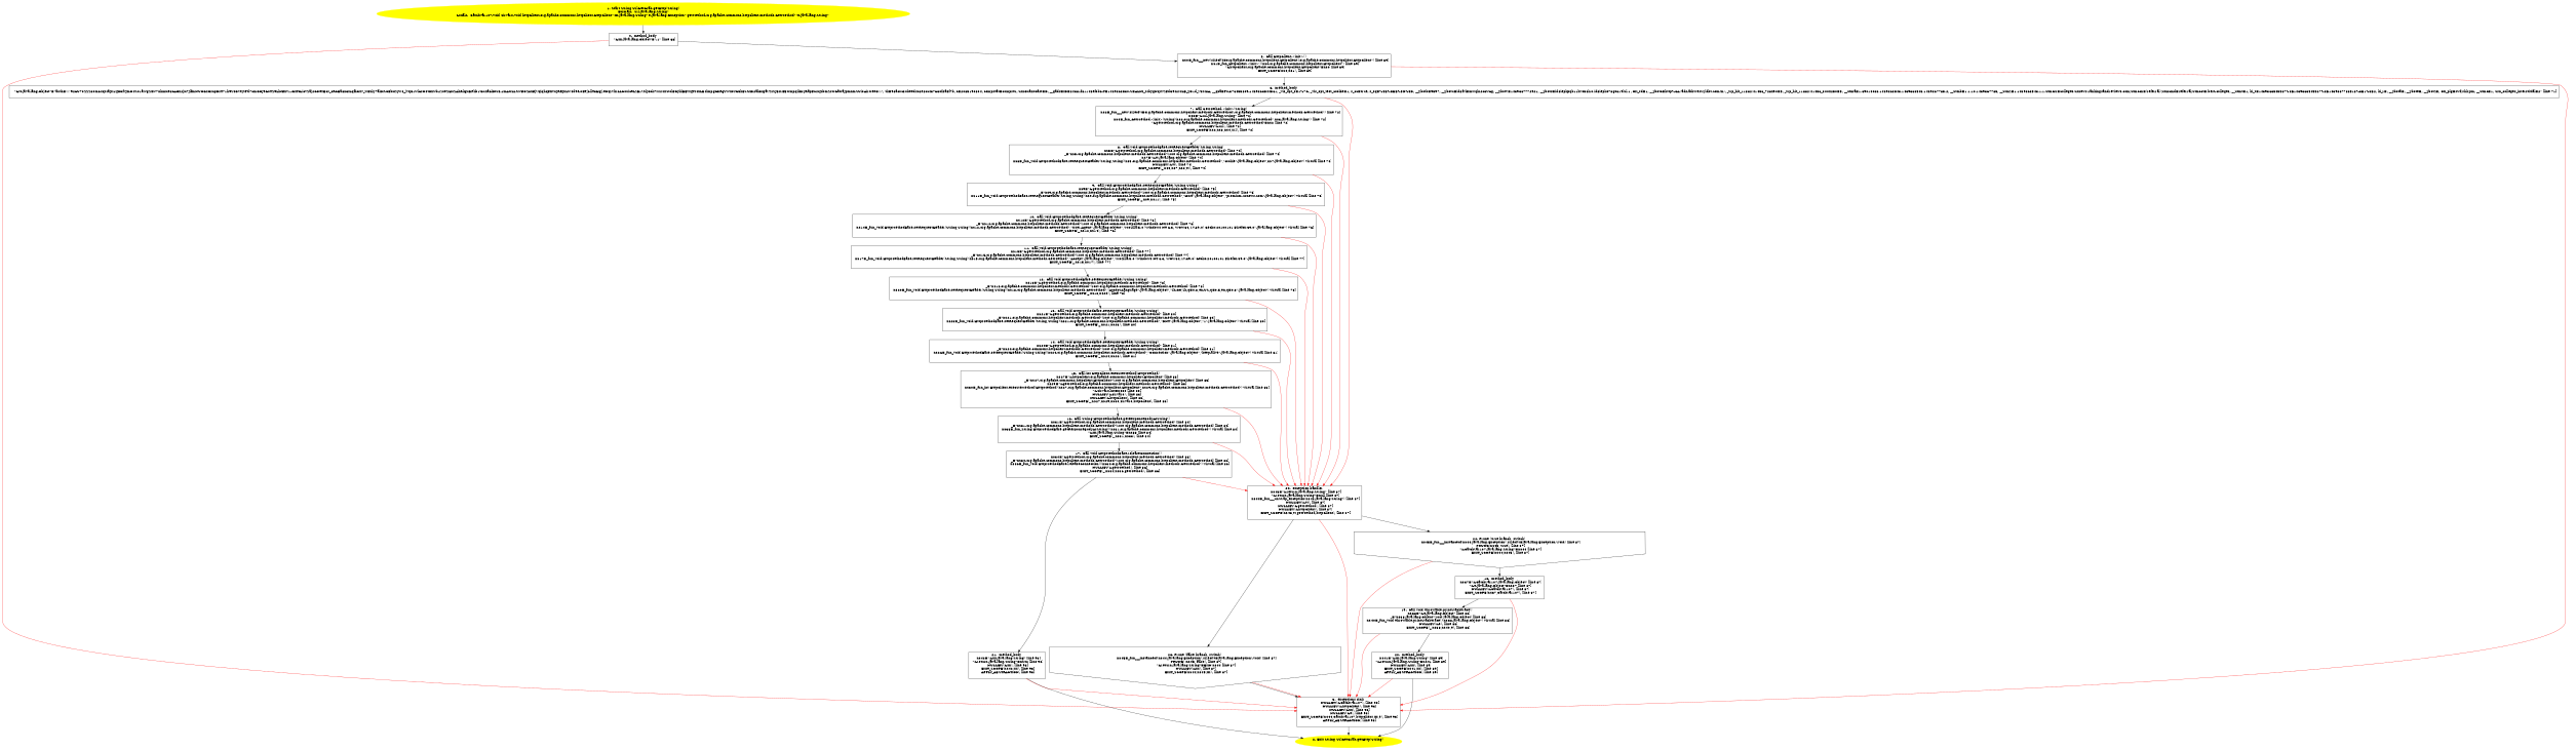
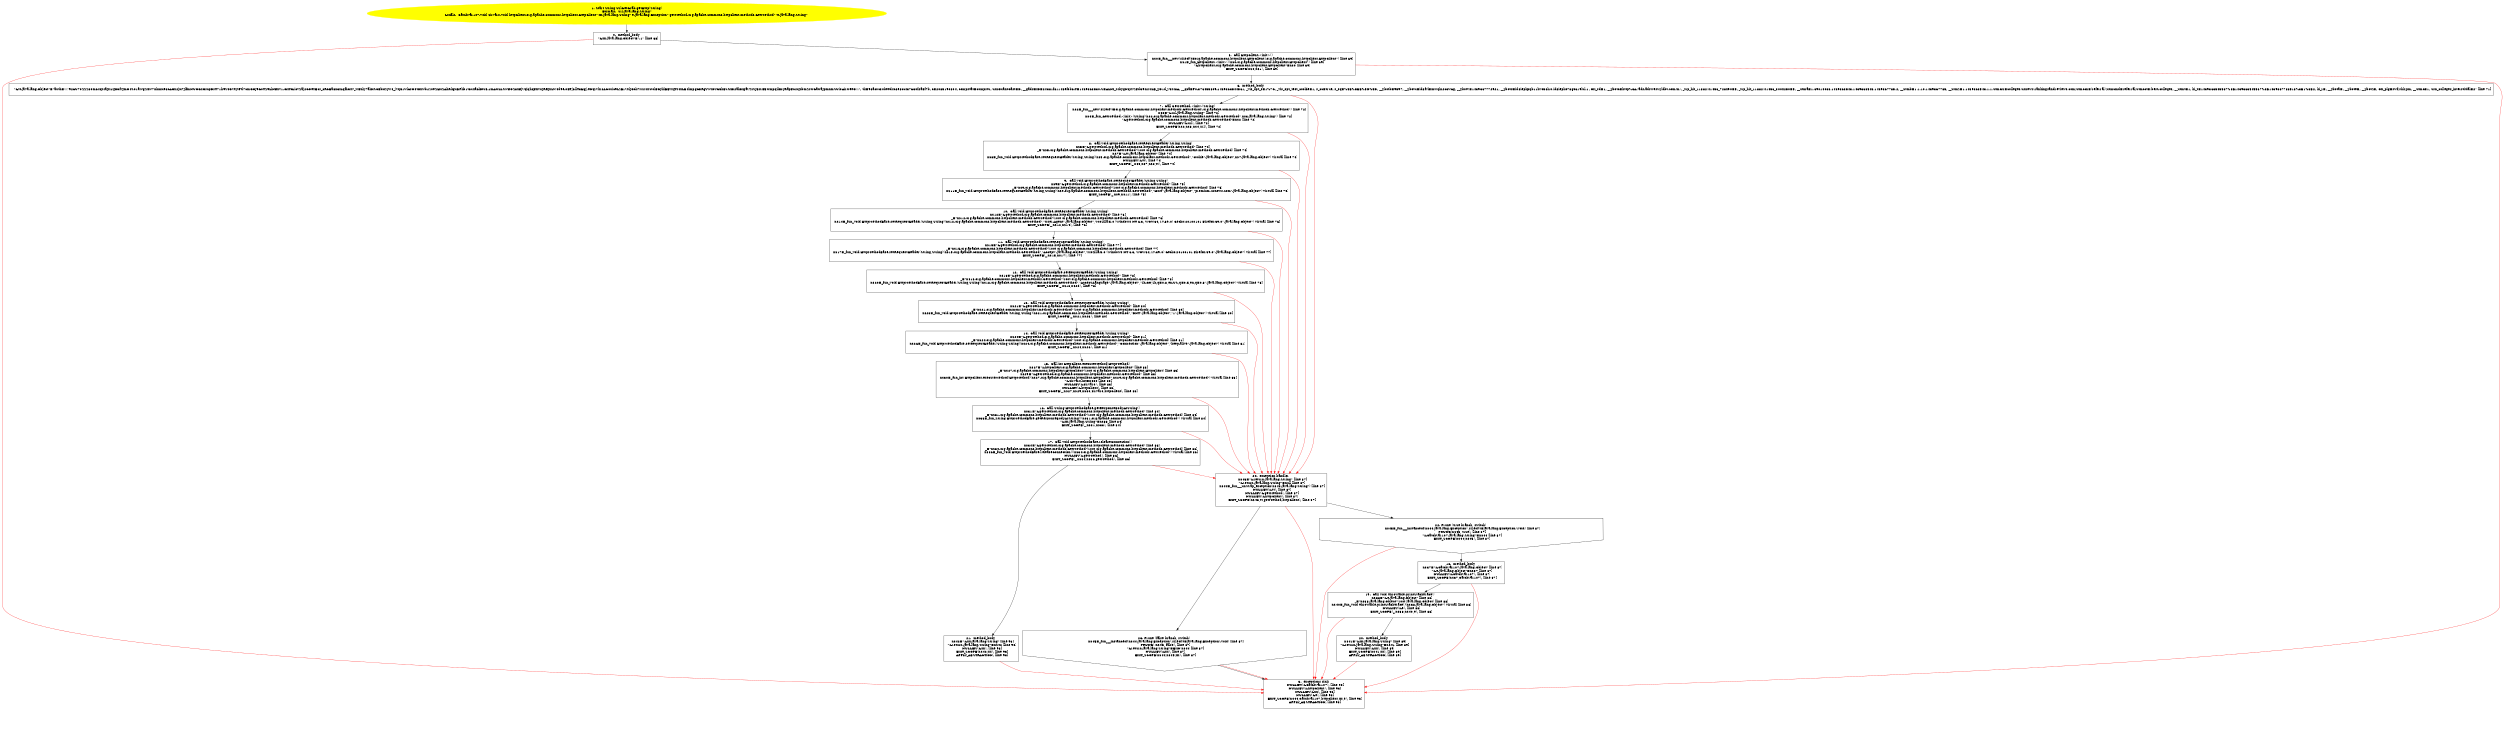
  digraph {
    node [shape=box]
    n1 [color=yellow label="1: Start String UrlGetGrab.getHttp(String)\nFormals:  url:java.lang.String*\nLocals:  CatchVar107:void $irvar0:void httpClient:org.apache.commons.httpclient.HttpClient* xx:java.lang.String* e:java.lang.Exception* getMethod:org.apache.commons.httpclient.methods.GetMethod* tt:java.lang.String* \n  " style=filled shape=""]
    n2 [label="4:  method_body \n   *&xx:java.lang.Object*=\"-1\" [line 68]\n "]
    n3 [label="3:  exceptions sink \n   NULLIFY(&CatchVar107); [line 93]\n  NULLIFY(&httpClient); [line 93]\n  NULLIFY(&xx); [line 93]\n  NULLIFY(&e); [line 93]\n  EXIT_SCOPE(n$44,CatchVar107,httpClient,xx,e); [line 93]\n  APPLY_ABSTRACTION; [line 93]\n "]
    n4 [label="5:  Call HttpClient.<init>() \n   n$0=_fun___new(sizeof(t=org.apache.commons.httpclient.HttpClient):org.apache.commons.httpclient.HttpClient*) [line 69]\n  n$1=_fun_HttpClient.<init>()(n$0:org.apache.commons.httpclient.HttpClient*) [line 69]\n  *&httpClient:org.apache.commons.httpclient.HttpClient*=n$0 [line 69]\n  EXIT_SCOPE(n$0,n$1); [line 69]\n "]
-   n5 [color=yellow label="2: Exit String UrlGetGrab.getHttp(String) \n  " style=filled shape=""]
    n6 [label="6:  method_body \n   *&tt:java.lang.Object*=\"auth=\\\\\\\"926U70ZZZ30m64qMaJX1IJKCfvJmO4S01aWgzXW7nhmK98cAQx2jK7JlfmNUOGxQscpDsT71h9Y4QVtytPtl7cmQOJ9GoTZ9LlNFxv1-CXTcLicvZaj2COeYEcs_cRCBa8n3ILqfhcXV_wFnly7akKSCFbKzyw4_jVq51wl6sO4tKxwb-rz0eZHuZAhRkguBPkb1t6uxa6kNu5-1mAULLSWFOZ8xFjVqiqhqFXv0JRRJxLW4d9e-0FPj6llT3Hgj.eNqrVkrLLCouic9LzE1VslJQck7MrMxU0lFQyklEEvXJTMxLB4lmpgC5RgYWxoYG5kBuSX52ah5IgaVZYrJBsrFBUmpqikmyRapFcrKJsbmZsUGaUaJpmnmSUi0AirUeeQ\\\\\\\"; tk=96ac0c30beed4c8e8cc437630f2a5f7b; c=2085190804; compstat=compstu; usnQuantCast=D; __gads=ID=24381f81148ef0b6:T=1439363530:S=ALNI_MbygNq4VzFdG9nrMLE_yO1d_V3M8A; __qca=P0-376455809-1439363544561; _vis_opt_s=1%7C; _vis_opt_test_cookie=1; s_cc=true; s_sq=%5B%5BB%5D%5D; __ybotb=9597; __ybotu=id8fvkxmwqln2c3w6g; __ybotv=1439367772921; __ybots=id8iepkpqb11hvo56k.0.id8iepko78go619lul.1; OX_sd=1; __ybotc=http%3A//ads-adswest.yldbt.com/m/; _trp_hit_11882/41456_728x90=5; _trp_hit_11882/41456_300x250=5; __utma=1.69014033.1439363543.1439363543.1439367785.2; __utmb=1.1.10.1439367785; __utmz=1.1439363543.1.1.utmcsr=colleges.usnews.rankingsandreviews.com|utmccn=(referral)|utmcmd=referral|utmcct=/best-colleges; __utmt=1; ki_t=1439363545567%3B1439363545567%3B1439367788518%3B1%3B2; ki_r=; __ybota=; __ybote=; __ybotz=; OX_plg=swf|shk|pm; __utmc=1; usn_colleges_interstitial=2\" [line 71]\n "]
    n7 [label="7:  Call GetMethod.<init>(String) \n   n$2=_fun___new(sizeof(t=org.apache.commons.httpclient.methods.GetMethod):org.apache.commons.httpclient.methods.GetMethod*) [line 72]\n  n$3=*&url:java.lang.String* [line 72]\n  n$4=_fun_GetMethod.<init>(String)(n$2:org.apache.commons.httpclient.methods.GetMethod*,n$3:java.lang.String*) [line 72]\n  *&getMethod:org.apache.commons.httpclient.methods.GetMethod*=n$2 [line 72]\n  NULLIFY(&url); [line 72]\n  EXIT_SCOPE(n$2,n$3,n$4,url); [line 72]\n "]
    n8 [label="24:  exception handler \n   n$43=*&return:java.lang.String* [line 87]\n  *&return:java.lang.String*=null [line 87]\n  n$44=_fun___unwrap_exception(n$43:java.lang.String*) [line 87]\n  NULLIFY(&tt); [line 87]\n  NULLIFY(&getMethod); [line 87]\n  NULLIFY(&httpClient); [line 87]\n  EXIT_SCOPE(n$43,tt,getMethod,httpClient); [line 87]\n "]
    n9 [label="8:  Call void HttpMethodBase.setRequestHeader(String,String) \n   n$5=*&getMethod:org.apache.commons.httpclient.methods.GetMethod* [line 74]\n  _=*n$5:org.apache.commons.httpclient.methods.GetMethod*(root org.apache.commons.httpclient.methods.GetMethod) [line 74]\n  n$7=*&tt:java.lang.Object* [line 74]\n  n$8=_fun_void HttpMethodBase.setRequestHeader(String,String)(n$5:org.apache.commons.httpclient.methods.GetMethod*,\"cookie\":java.lang.Object*,n$7:java.lang.Object*) virtual [line 74]\n  NULLIFY(&tt); [line 74]\n  EXIT_SCOPE(_,n$5,n$7,n$8,tt); [line 74]\n "]
    n10 [label="22: Prune (true branch, switch) \n   n$45=_fun___instanceof(n$44:java.lang.Exception*,sizeof(t=java.lang.Exception):void) [line 87]\n  PRUNE(n$45, true); [line 87]\n  *&CatchVar107:java.lang.String*=n$44 [line 87]\n  EXIT_SCOPE(n$44,n$45); [line 87]\n " shape=invhouse]
    n11 [label="23: Prune (false branch, switch) \n   n$45=_fun___instanceof(n$44:java.lang.Exception*,sizeof(t=java.lang.Exception):void) [line 87]\n  PRUNE(!n$45, false); [line 87]\n  *&return:java.lang.String*=EXN n$44 [line 87]\n  NULLIFY(&xx); [line 87]\n  EXIT_SCOPE(n$44,n$45,xx); [line 87]\n " shape=invhouse]
    n12 [label="9:  Call void HttpMethodBase.setRequestHeader(String,String) \n   n$9=*&getMethod:org.apache.commons.httpclient.methods.GetMethod* [line 75]\n  _=*n$9:org.apache.commons.httpclient.methods.GetMethod*(root org.apache.commons.httpclient.methods.GetMethod) [line 75]\n  n$11=_fun_void HttpMethodBase.setRequestHeader(String,String)(n$9:org.apache.commons.httpclient.methods.GetMethod*,\"Host\":java.lang.Object*,\"premium.usnews.com\":java.lang.Object*) virtual [line 75]\n  EXIT_SCOPE(_,n$9,n$11); [line 75]\n "]
    n13 [label="10:  Call void HttpMethodBase.setRequestHeader(String,String) \n   n$12=*&getMethod:org.apache.commons.httpclient.methods.GetMethod* [line 76]\n  _=*n$12:org.apache.commons.httpclient.methods.GetMethod*(root org.apache.commons.httpclient.methods.GetMethod) [line 76]\n  n$14=_fun_void HttpMethodBase.setRequestHeader(String,String)(n$12:org.apache.commons.httpclient.methods.GetMethod*,\"User-Agent\":java.lang.Object*,\"Mozilla/5.0 (Windows NT 6.3; WOW64; rv:39.0) Gecko/20100101 Firefox/39.0\":java.lang.Object*) virtual [line 76]\n  EXIT_SCOPE(_,n$12,n$14); [line 76]\n "]
    n14 [label="11:  Call void HttpMethodBase.setRequestHeader(String,String) \n   n$15=*&getMethod:org.apache.commons.httpclient.methods.GetMethod* [line 77]\n  _=*n$15:org.apache.commons.httpclient.methods.GetMethod*(root org.apache.commons.httpclient.methods.GetMethod) [line 77]\n  n$17=_fun_void HttpMethodBase.setRequestHeader(String,String)(n$15:org.apache.commons.httpclient.methods.GetMethod*,\"Accept\":java.lang.Object*,\"Mozilla/5.0 (Windows NT 6.3; WOW64; rv:39.0) Gecko/20100101 Firefox/39.0\":java.lang.Object*) virtual [line 77]\n  EXIT_SCOPE(_,n$15,n$17); [line 77]\n "]
    n15 [label="12:  Call void HttpMethodBase.setRequestHeader(String,String) \n   n$18=*&getMethod:org.apache.commons.httpclient.methods.GetMethod* [line 78]\n  _=*n$18:org.apache.commons.httpclient.methods.GetMethod*(root org.apache.commons.httpclient.methods.GetMethod) [line 78]\n  n$20=_fun_void HttpMethodBase.setRequestHeader(String,String)(n$18:org.apache.commons.httpclient.methods.GetMethod*,\"Accept-Language\":java.lang.Object*,\"zh-CN,zh;q=0.8,en-US;q=0.5,en;q=0.3\":java.lang.Object*) virtual [line 78]\n  EXIT_SCOPE(_,n$18,n$20); [line 78]\n "]
    n16 [label="13:  Call void HttpMethodBase.setRequestHeader(String,String) \n   n$21=*&getMethod:org.apache.commons.httpclient.methods.GetMethod* [line 80]\n  _=*n$21:org.apache.commons.httpclient.methods.GetMethod*(root org.apache.commons.httpclient.methods.GetMethod) [line 80]\n  n$23=_fun_void HttpMethodBase.setRequestHeader(String,String)(n$21:org.apache.commons.httpclient.methods.GetMethod*,\"DNT\":java.lang.Object*,\"1\":java.lang.Object*) virtual [line 80]\n  EXIT_SCOPE(_,n$21,n$23); [line 80]\n "]
    n17 [label="14:  Call void HttpMethodBase.setRequestHeader(String,String) \n   n$24=*&getMethod:org.apache.commons.httpclient.methods.GetMethod* [line 81]\n  _=*n$24:org.apache.commons.httpclient.methods.GetMethod*(root org.apache.commons.httpclient.methods.GetMethod) [line 81]\n  n$26=_fun_void HttpMethodBase.setRequestHeader(String,String)(n$24:org.apache.commons.httpclient.methods.GetMethod*,\"Connection\":java.lang.Object*,\"keep-alive\":java.lang.Object*) virtual [line 81]\n  EXIT_SCOPE(_,n$24,n$26); [line 81]\n "]
    n18 [label="15:  Call int HttpClient.executeMethod(HttpMethod) \n   n$27=*&httpClient:org.apache.commons.httpclient.HttpClient* [line 83]\n  _=*n$27:org.apache.commons.httpclient.HttpClient*(root org.apache.commons.httpclient.HttpClient) [line 83]\n  n$29=*&getMethod:org.apache.commons.httpclient.methods.GetMethod* [line 83]\n  n$30=_fun_int HttpClient.executeMethod(HttpMethod)(n$27:org.apache.commons.httpclient.HttpClient*,n$29:org.apache.commons.httpclient.methods.GetMethod*) virtual [line 83]\n  *&$irvar0:int=n$30 [line 83]\n  NULLIFY(&$irvar0); [line 83]\n  NULLIFY(&httpClient); [line 83]\n  EXIT_SCOPE(_,n$27,n$29,n$30,$irvar0,httpClient); [line 83]\n "]
    n19 [label="16:  Call String HttpMethodBase.getResponseBodyAsString() \n   n$31=*&getMethod:org.apache.commons.httpclient.methods.GetMethod* [line 84]\n  _=*n$31:org.apache.commons.httpclient.methods.GetMethod*(root org.apache.commons.httpclient.methods.GetMethod) [line 84]\n  n$33=_fun_String HttpMethodBase.getResponseBodyAsString()(n$31:org.apache.commons.httpclient.methods.GetMethod*) virtual [line 84]\n  *&xx:java.lang.String*=n$33 [line 84]\n  EXIT_SCOPE(_,n$31,n$33); [line 84]\n "]
    n20 [label="17:  Call void HttpMethodBase.releaseConnection() \n   n$34=*&getMethod:org.apache.commons.httpclient.methods.GetMethod* [line 86]\n  _=*n$34:org.apache.commons.httpclient.methods.GetMethod*(root org.apache.commons.httpclient.methods.GetMethod) [line 86]\n  n$36=_fun_void HttpMethodBase.releaseConnection()(n$34:org.apache.commons.httpclient.methods.GetMethod*) virtual [line 86]\n  NULLIFY(&getMethod); [line 86]\n  EXIT_SCOPE(_,n$34,n$36,getMethod); [line 86]\n "]
    n21 [label="21:  method_body \n   n$42=*&xx:java.lang.String* [line 93]\n  *&return:java.lang.String*=n$42 [line 93]\n  NULLIFY(&xx); [line 93]\n  EXIT_SCOPE(n$42,xx); [line 93]\n  APPLY_ABSTRACTION; [line 93]\n "]
    n22 [label="18:  method_body \n   n$37=*&CatchVar107:java.lang.Object* [line 87]\n  *&e:java.lang.Object*=n$37 [line 87]\n  NULLIFY(&CatchVar107); [line 87]\n  EXIT_SCOPE(n$37,CatchVar107); [line 87]\n "]
    n23 [label="19:  Call void Throwable.printStackTrace() \n   n$38=*&e:java.lang.Object* [line 88]\n  _=*n$38:java.lang.Object*(root java.lang.Object) [line 88]\n  n$40=_fun_void Throwable.printStackTrace()(n$38:java.lang.Object*) virtual [line 88]\n  NULLIFY(&e); [line 88]\n  EXIT_SCOPE(_,n$38,n$40,e); [line 88]\n "]
    n24 [label="20:  method_body \n   n$41=*&xx:java.lang.String* [line 89]\n  *&return:java.lang.String*=n$41 [line 89]\n  NULLIFY(&xx); [line 89]\n  EXIT_SCOPE(n$41,xx); [line 89]\n  APPLY_ABSTRACTION; [line 89]\n "]
    n1 -> n2
    n2 -> n3 [color=red]
    n2 -> n4
-   n3 -> n5
    n4 -> n3 [color=red]
    n4 -> n6
    n6 -> n7
    n6 -> n8 [color=red]
    n7 -> n8 [color=red]
    n7 -> n9
    n8 -> n3 [color=red]
    n8 -> n10
    n8 -> n11
    n9 -> n8 [color=red]
    n9 -> n12
    n10 -> n3 [color=red]
    n10 -> n22
    n11 -> n3
    n11 -> n3 [color=red]
    n12 -> n8 [color=red]
    n12 -> n13
    n13 -> n8 [color=red]
    n13 -> n14
    n14 -> n8 [color=red]
    n14 -> n15
    n15 -> n8 [color=red]
    n15 -> n16
    n16 -> n8 [color=red]
    n16 -> n17
    n17 -> n8 [color=red]
    n17 -> n18
    n18 -> n8 [color=red]
    n18 -> n19
    n19 -> n8 [color=red]
    n19 -> n20
    n20 -> n8 [color=red]
    n20 -> n21
    n21 -> n3 [color=red]
-   n21 -> n5
    n22 -> n3 [color=red]
    n22 -> n23
    n23 -> n3 [color=red]
    n23 -> n24
    n24 -> n3 [color=red]
-   n24 -> n5
  }
